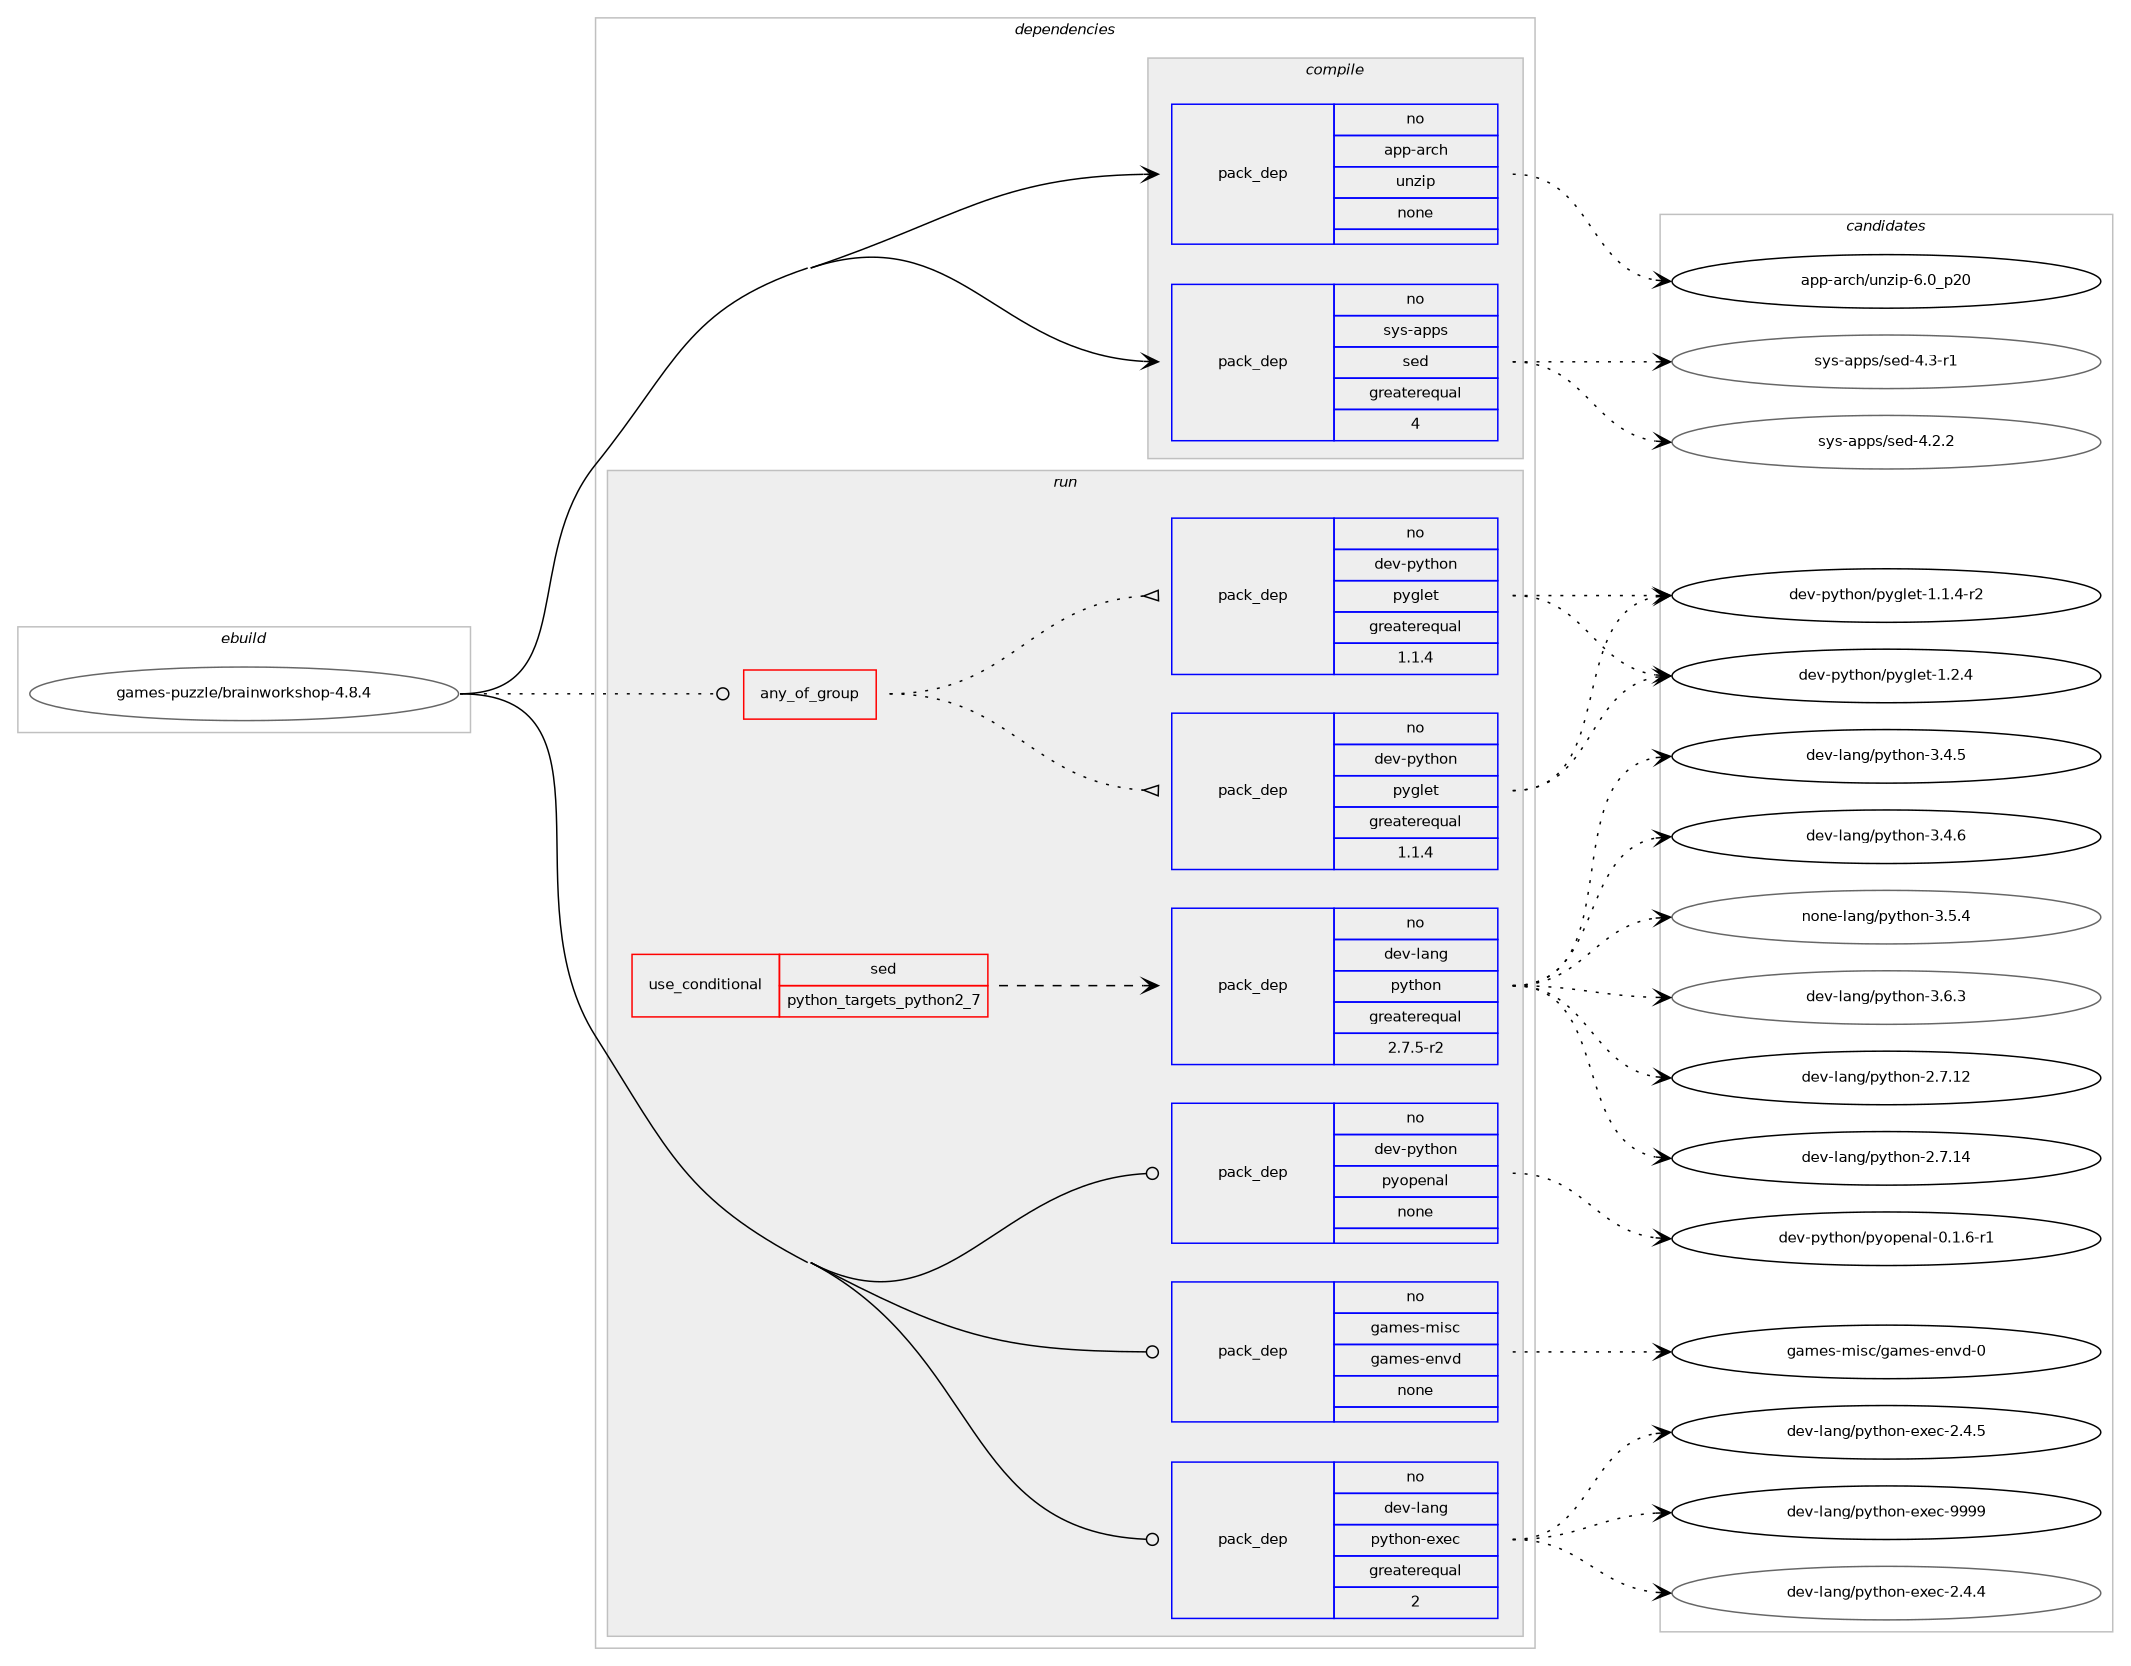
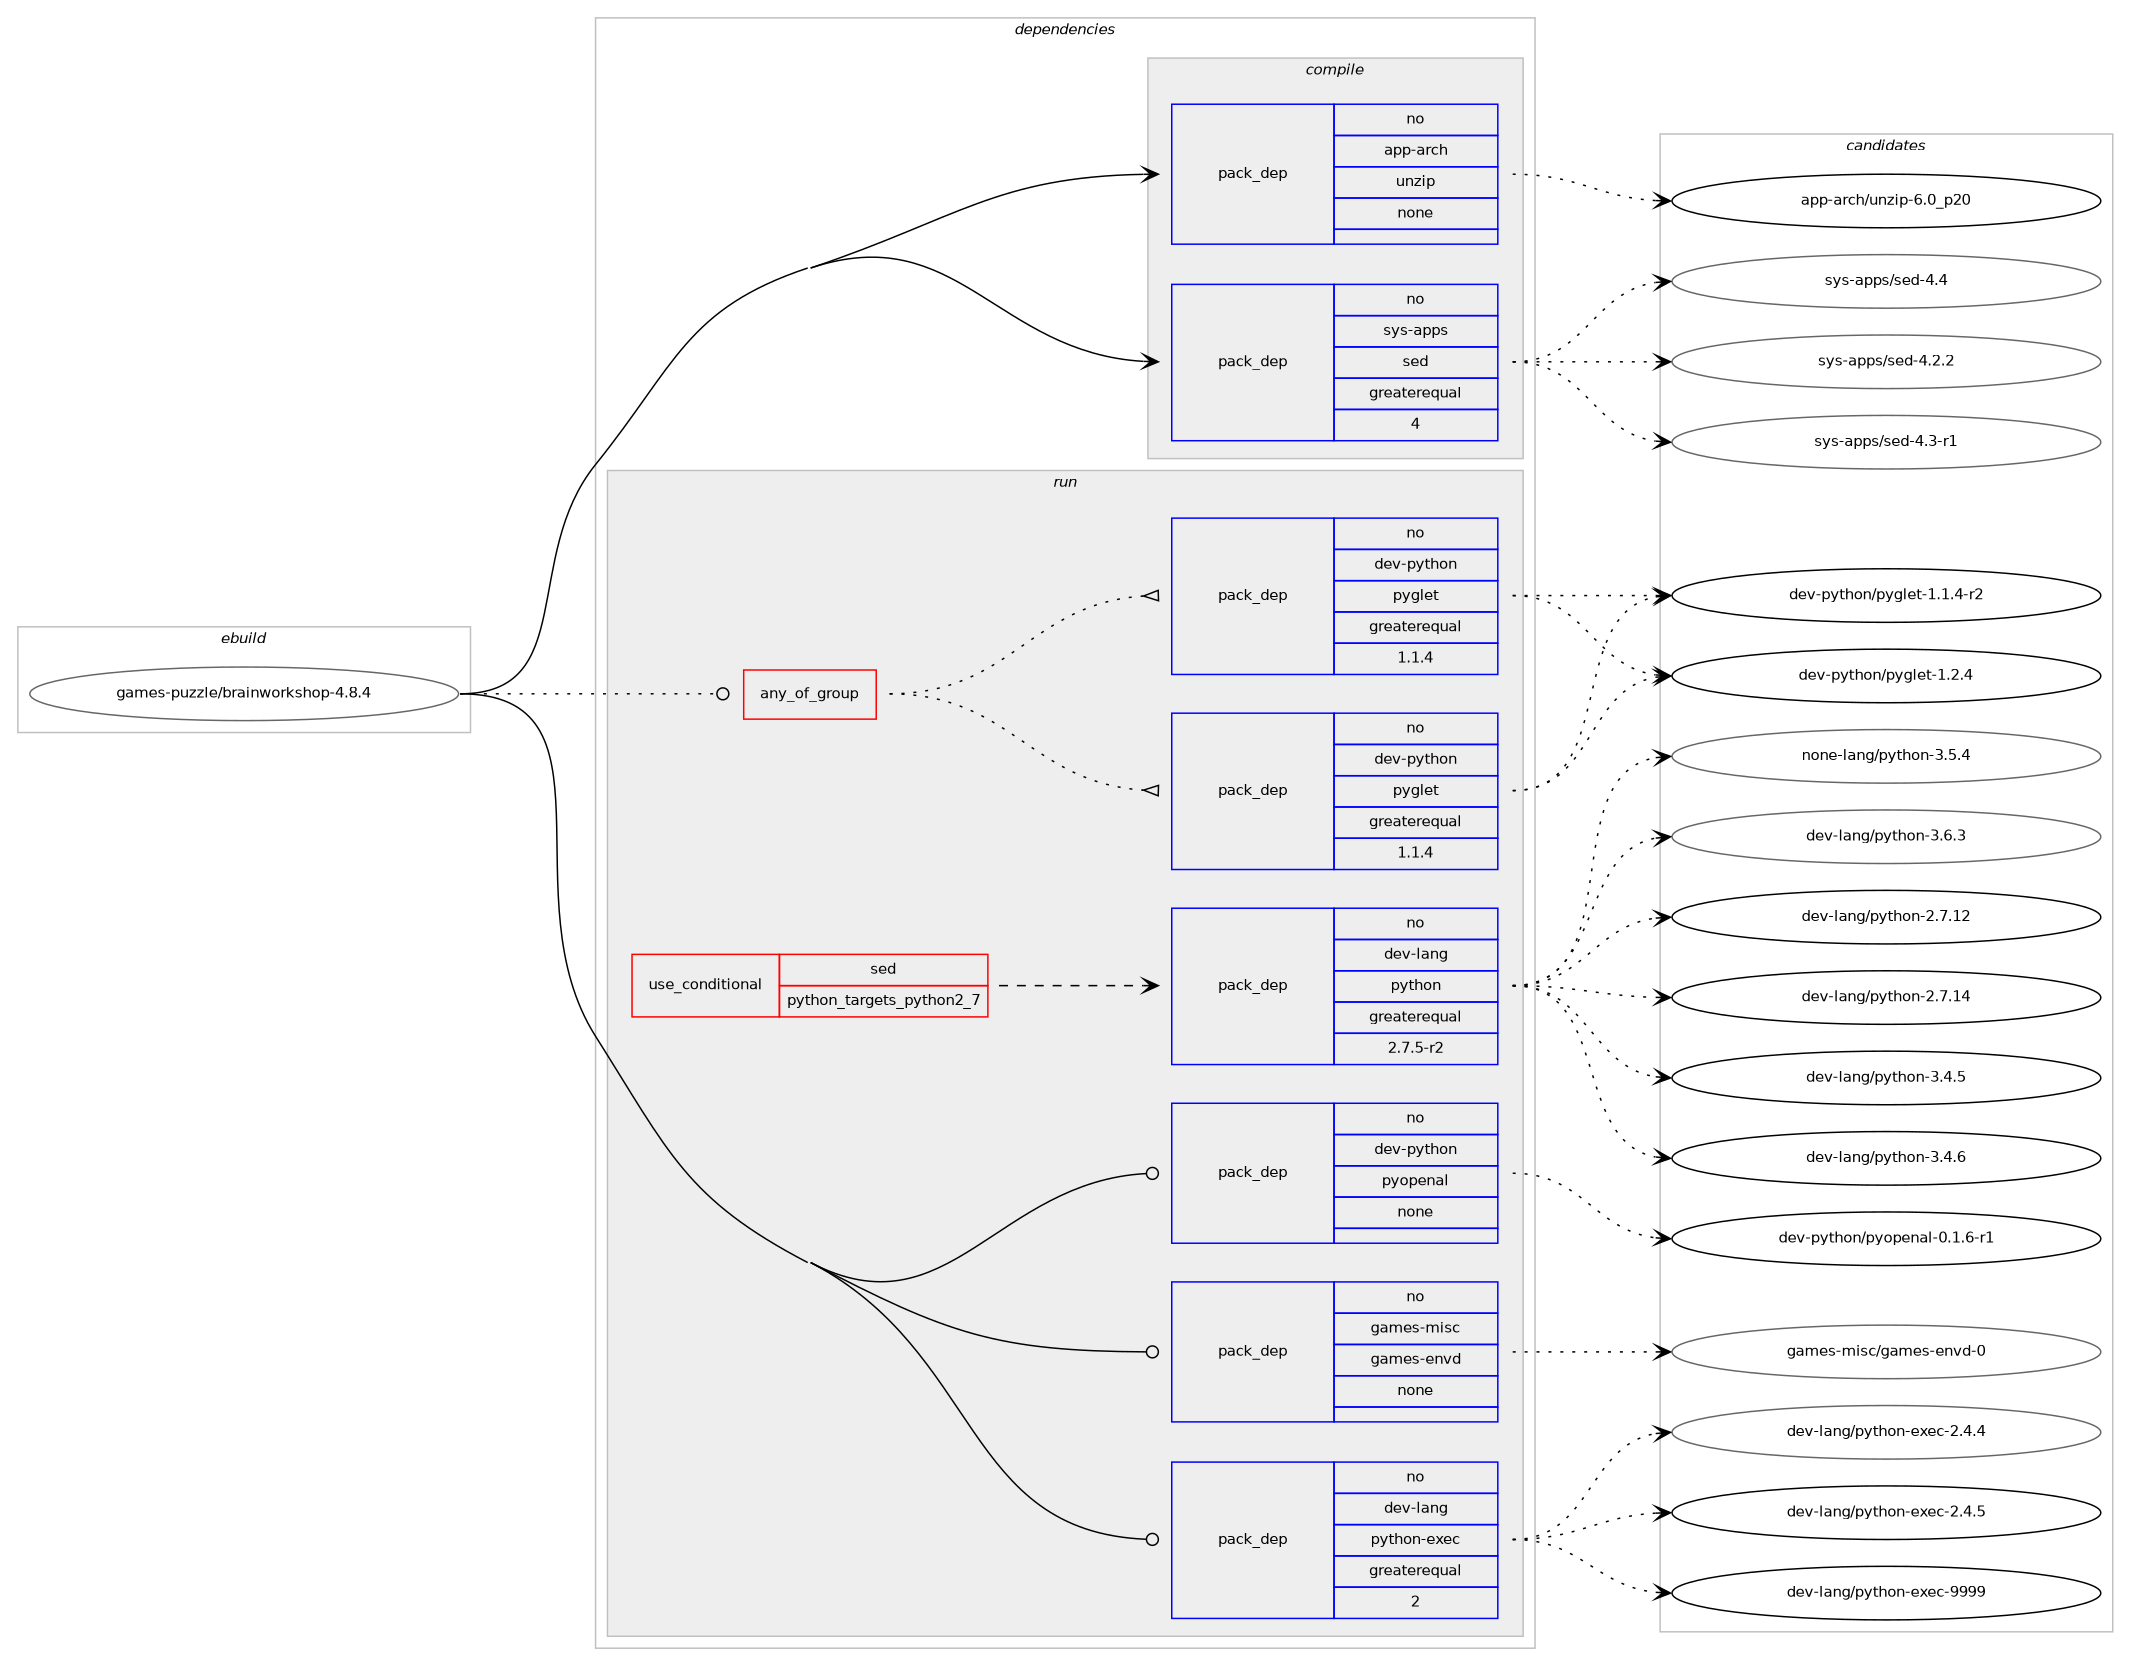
  digraph {
    compound=true
    concentrate=true
    fontname=Helvetica
    fontsize=10
    newrank=true
    rankdir=LR
    ranksep=1.5
    node [color=black fontname=Helvetica fontsize=10]
    edge [arrowhead=vee headport=w style=dotted tailport=e weight=100]
    n1 [color=gray40 label="games-puzzle/brainworkshop-4.8.4" width=4]
    n2 [color=blue label=<<TABLE BORDER="0" CELLBORDER="1" CELLSPACING="0" CELLPADDING="4" WIDTH="220"><TR><TD ROWSPAN="6" CELLPADDING="30">pack_dep</TD></TR><TR><TD WIDTH="110">no</TD></TR><TR><TD>app-arch</TD></TR><TR><TD>unzip</TD></TR><TR><TD>none</TD></TR><TR><TD></TD></TR></TABLE>> shape=none]
    n3 [color=blue label=<<TABLE BORDER="0" CELLBORDER="1" CELLSPACING="0" CELLPADDING="4" WIDTH="220"><TR><TD ROWSPAN="6" CELLPADDING="30">pack_dep</TD></TR><TR><TD WIDTH="110">no</TD></TR><TR><TD>sys-apps</TD></TR><TR><TD>sed</TD></TR><TR><TD>greaterequal</TD></TR><TR><TD>4</TD></TR></TABLE>> shape=none]
    n4 [color=blue label=<<TABLE BORDER="0" CELLBORDER="1" CELLSPACING="0" CELLPADDING="4" WIDTH="220"><TR><TD ROWSPAN="6" CELLPADDING="30">pack_dep</TD></TR><TR><TD WIDTH="110">no</TD></TR><TR><TD>dev-python</TD></TR><TR><TD>pyglet</TD></TR><TR><TD>greaterequal</TD></TR><TR><TD>1.1.4</TD></TR></TABLE>> shape=none]
    n5 [color=blue label=<<TABLE BORDER="0" CELLBORDER="1" CELLSPACING="0" CELLPADDING="4" WIDTH="220"><TR><TD ROWSPAN="6" CELLPADDING="30">pack_dep</TD></TR><TR><TD WIDTH="110">no</TD></TR><TR><TD>dev-python</TD></TR><TR><TD>pyglet</TD></TR><TR><TD>greaterequal</TD></TR><TR><TD>1.1.4</TD></TR></TABLE>> shape=none]
    n6 [color=red label=<<TABLE BORDER="0" CELLBORDER="1" CELLSPACING="0" CELLPADDING="4"><TR><TD CELLPADDING="10">any_of_group</TD></TR></TABLE>> shape=none]
    n7 [color=blue label=<<TABLE BORDER="0" CELLBORDER="1" CELLSPACING="0" CELLPADDING="4" WIDTH="220"><TR><TD ROWSPAN="6" CELLPADDING="30">pack_dep</TD></TR><TR><TD WIDTH="110">no</TD></TR><TR><TD>dev-lang</TD></TR><TR><TD>python</TD></TR><TR><TD>greaterequal</TD></TR><TR><TD>2.7.5-r2</TD></TR></TABLE>> shape=none]
    n8 [color=red label=<<TABLE BORDER="0" CELLBORDER="1" CELLSPACING="0" CELLPADDING="4"><TR><TD ROWSPAN="3" CELLPADDING="10">use_conditional</TD></TR><TR><TD>sed</TD></TR><TR><TD>python_targets_python2_7</TD></TR></TABLE>> shape=none]
    n9 [color=blue label=<<TABLE BORDER="0" CELLBORDER="1" CELLSPACING="0" CELLPADDING="4" WIDTH="220"><TR><TD ROWSPAN="6" CELLPADDING="30">pack_dep</TD></TR><TR><TD WIDTH="110">no</TD></TR><TR><TD>dev-lang</TD></TR><TR><TD>python-exec</TD></TR><TR><TD>greaterequal</TD></TR><TR><TD>2</TD></TR></TABLE>> shape=none]
    n10 [color=blue label=<<TABLE BORDER="0" CELLBORDER="1" CELLSPACING="0" CELLPADDING="4" WIDTH="220"><TR><TD ROWSPAN="6" CELLPADDING="30">pack_dep</TD></TR><TR><TD WIDTH="110">no</TD></TR><TR><TD>dev-python</TD></TR><TR><TD>pyopenal</TD></TR><TR><TD>none</TD></TR><TR><TD></TD></TR></TABLE>> shape=none]
    n11 [color=blue label=<<TABLE BORDER="0" CELLBORDER="1" CELLSPACING="0" CELLPADDING="4" WIDTH="220"><TR><TD ROWSPAN="6" CELLPADDING="30">pack_dep</TD></TR><TR><TD WIDTH="110">no</TD></TR><TR><TD>games-misc</TD></TR><TR><TD>games-envd</TD></TR><TR><TD>none</TD></TR><TR><TD></TD></TR></TABLE>> shape=none]
    n12 [label="app-arch/unzip-6.0_p20" width=4]
    n13 [color=gray40 label="sys-apps/sed-4.2.2" width=4]
    n14 [color=gray40 label="sys-apps/sed-4.3-r1" width=4]
+   n15 [color=gray40 label="sys-apps/sed-4.4" width=4]
    n16 [label="dev-python/pyglet-1.1.4-r2" width=4]
    n17 [label="dev-python/pyglet-1.2.4" width=4]
    n18 [label="dev-lang/python-2.7.12" width=4]
    n19 [label="dev-lang/python-2.7.14" width=4]
    n20 [label="dev-lang/python-3.4.5" width=4]
    n21 [label="dev-lang/python-3.4.6" width=4]
    n22 [color=gray40 label="none-lang/python-3.5.4" width=4]
    n23 [color=gray40 label="dev-lang/python-3.6.3" width=4]
    n24 [color=gray40 label="dev-lang/python-exec-2.4.4" width=4]
    n25 [label="dev-lang/python-exec-2.4.5" width=4]
    n26 [label="dev-lang/python-exec-9999" width=4]
    n27 [label="dev-python/pyopenal-0.1.6-r1" width=4]
-   n28 [label="games-misc/games-envd-0" width=4]
+   n28 [color=gray40 label="games-misc/games-envd-0" width=4]
    subgraph cluster_1 {
      color=gray
      label=<<i>ebuild</i>>
      rank=same
      n1
    }
    subgraph cluster_2 {
      color=gray
      label=<<i>dependencies</i>>
      subgraph cluster_3 {
        color=gray
        fillcolor="#eeeeee"
        label=<<i>compile</i>>
        style=filled
        subgraph sub_4 {
          color=gray
          fillcolor="#eeeeee"
          label=<<i>compile</i>>
          style=filled
          n2
        }
        subgraph sub_5 {
          color=gray
          fillcolor="#eeeeee"
          label=<<i>compile</i>>
          style=filled
          n3
        }
      }
      subgraph cluster_6 {
        color=gray
        fillcolor="#eeeeee"
        label=<<i>compile and run</i>>
        style=filled
      }
      subgraph cluster_7 {
        color=gray
        fillcolor="#eeeeee"
        label=<<i>run</i>>
        style=filled
        subgraph sub_8 {
          color=gray
          fillcolor="#eeeeee"
          label=<<i>run</i>>
          style=filled
          n6
          subgraph sub_9 {
            color=gray
            fillcolor="#eeeeee"
            label=<<i>run</i>>
            style=filled
            n4
          }
          subgraph sub_10 {
            color=gray
            fillcolor="#eeeeee"
            label=<<i>run</i>>
            style=filled
            n5
          }
        }
        subgraph sub_11 {
          color=gray
          fillcolor="#eeeeee"
          label=<<i>run</i>>
          style=filled
          n8
          subgraph sub_12 {
            color=gray
            fillcolor="#eeeeee"
            label=<<i>run</i>>
            style=filled
            n7
          }
        }
        subgraph sub_13 {
          color=gray
          fillcolor="#eeeeee"
          label=<<i>run</i>>
          style=filled
          n9
        }
        subgraph sub_14 {
          color=gray
          fillcolor="#eeeeee"
          label=<<i>run</i>>
          style=filled
          n10
        }
        subgraph sub_15 {
          color=gray
          fillcolor="#eeeeee"
          label=<<i>run</i>>
          style=filled
          n11
        }
      }
    }
    subgraph cluster_16 {
      color=gray
      label=<<i>candidates</i>>
      rank=same
      subgraph sub_17 {
        color=black
        label=<<i>candidates</i>>
        nodesep=1
        rank=same
        n12
      }
      subgraph sub_18 {
        color=black
        label=<<i>candidates</i>>
        nodesep=1
        rank=same
        n13
        n14
+       n15
      }
      subgraph sub_19 {
        color=black
        label=<<i>candidates</i>>
        nodesep=1
        rank=same
        n16
        n17
      }
      subgraph sub_20 {
        color=black
        label=<<i>candidates</i>>
        nodesep=1
        rank=same
        n16
        n17
      }
      subgraph sub_21 {
        color=black
        label=<<i>candidates</i>>
        nodesep=1
        rank=same
        n18
        n19
        n20
        n21
        n22
        n23
      }
      subgraph sub_22 {
        color=black
        label=<<i>candidates</i>>
        nodesep=1
        rank=same
        n24
        n25
        n26
      }
      subgraph sub_23 {
        color=black
        label=<<i>candidates</i>>
        nodesep=1
        rank=same
        n27
      }
      subgraph sub_24 {
        color=black
        label=<<i>candidates</i>>
        nodesep=1
        rank=same
        n28
      }
    }
    n1 -> n2 [style=solid weight=20]
    n1 -> n3 [style=solid weight=20]
    n1 -> n6 [arrowhead=odot weight=20]
    n1 -> n9 [arrowhead=odot style=solid weight=20]
    n1 -> n10 [arrowhead=odot style=solid weight=20]
    n1 -> n11 [arrowhead=odot style=solid weight=20]
    n2 -> n12
    n3 -> n13
    n3 -> n14
+   n3 -> n15
    n4 -> n16
    n4 -> n17
    n5 -> n16
    n5 -> n17
    n6 -> n4 [arrowhead=oinv weight=20]
    n6 -> n5 [arrowhead=oinv weight=20]
    n7 -> n18
    n7 -> n19
    n7 -> n20
    n7 -> n21
    n7 -> n22
    n7 -> n23
    n8 -> n7 [style=dashed weight=20]
    n9 -> n24
    n9 -> n25
    n9 -> n26
    n10 -> n27
    n11 -> n28
  }
